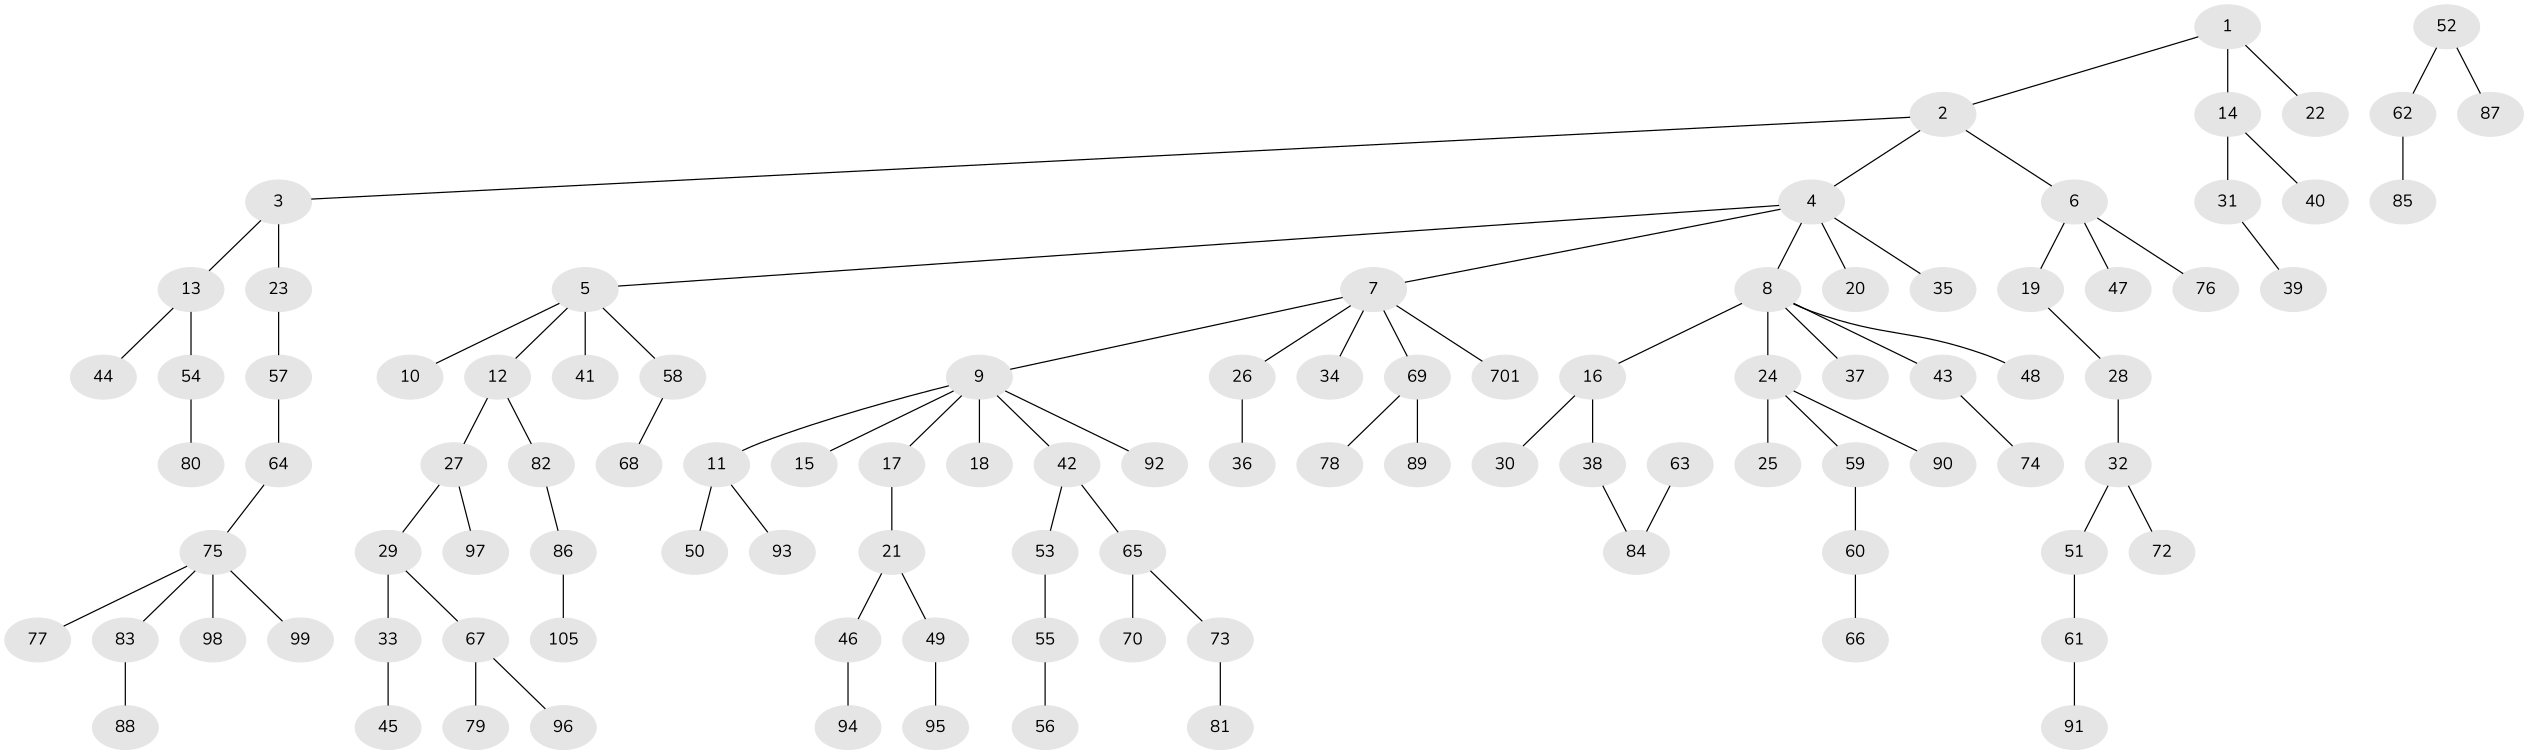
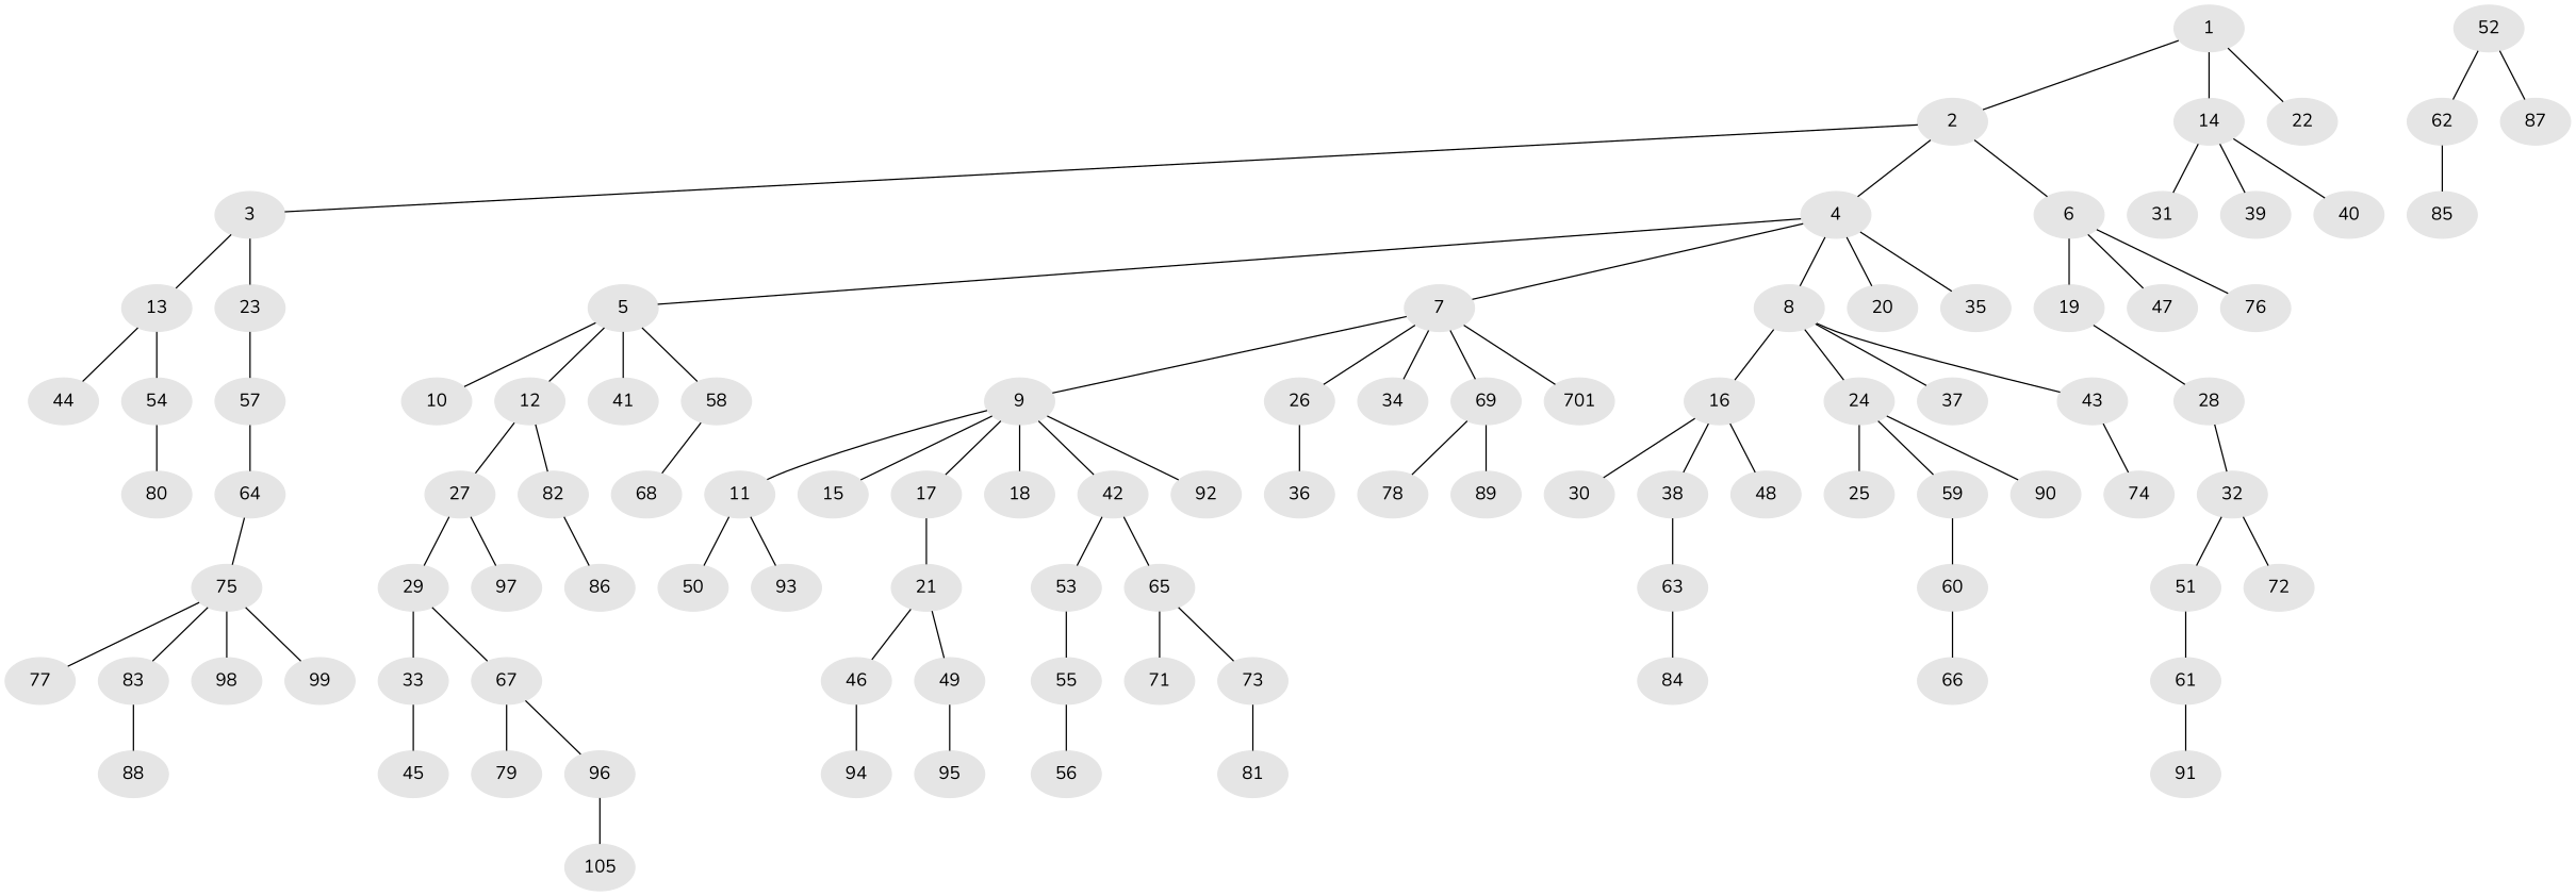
  graph {
    fontname=Nunito
    node [color=gray90 fontname=Nunito style=filled]
    edge [fontname=Nunito]
    1
    2
    14
    22
    3
    4
    6
    31
    39
    40
    13
    23
    5
    7
    8
    20
    35
    19
    47
    76
    44
    54
    57
    10
    12
    41
    58
    9
    26
    34
    69
    n32 [label=701]
    16
    24
    37
    43
    27
    82
    68
    28
    11
    15
    17
    18
    42
    92
    36
    78
    89
    30
    38
    48
    25
    59
    90
    74
    52
    62
    87
    50
    93
    21
    53
    65
    29
    97
    86
    80
    63
    46
    49
    32
    94
    95
    64
    60
    33
    67
    51
    72
    45
    79
    96
    61
    84
    55
-   71 [label=70]
+   71
    73
    91
    85
    56
    75
    66
    77
    83
    98
    99
    81
    n99 [label=105]
    88
    1 -- 2
    1 -- 14
    1 -- 22
    2 -- 3
    2 -- 4
    2 -- 6
    14 -- 31
-   31 -- 39
+   14 -- 39
    14 -- 40
    3 -- 13
    3 -- 23
    4 -- 5
    4 -- 7
    4 -- 8
    4 -- 20
    4 -- 35
    6 -- 19
    6 -- 47
    6 -- 76
    13 -- 44
    13 -- 54
    23 -- 57
    5 -- 10
    5 -- 12
    5 -- 41
    5 -- 58
    7 -- 9
    7 -- 26
    7 -- 34
    7 -- 69
    7 -- n32
    8 -- 16
    8 -- 24
    8 -- 37
    8 -- 43
    19 -- 28
    54 -- 80
    57 -- 64
    12 -- 27
    12 -- 82
    58 -- 68
    9 -- 11
    9 -- 15
    9 -- 17
    9 -- 18
    9 -- 42
    9 -- 92
    26 -- 36
    69 -- 78
    69 -- 89
    16 -- 30
    16 -- 38
-   8 -- 48
+   16 -- 48
    24 -- 25
    24 -- 59
    24 -- 90
    43 -- 74
    27 -- 29
    27 -- 97
    82 -- 86
    28 -- 32
    11 -- 50
    11 -- 93
    17 -- 21
    42 -- 53
    42 -- 65
-   38 -- 84
+   38 -- 63
    59 -- 60
    52 -- 62
    52 -- 87
    62 -- 85
    21 -- 46
    21 -- 49
    53 -- 55
    65 -- 71
    65 -- 73
    29 -- 33
    29 -- 67
    63 -- 84
    46 -- 94
    49 -- 95
    32 -- 51
    32 -- 72
    64 -- 75
    60 -- 66
    33 -- 45
    67 -- 79
    67 -- 96
    51 -- 61
-   86 -- n99
+   96 -- n99
    61 -- 91
    55 -- 56
    73 -- 81
    75 -- 77
    75 -- 83
    75 -- 98
    75 -- 99
    83 -- 88
  }
